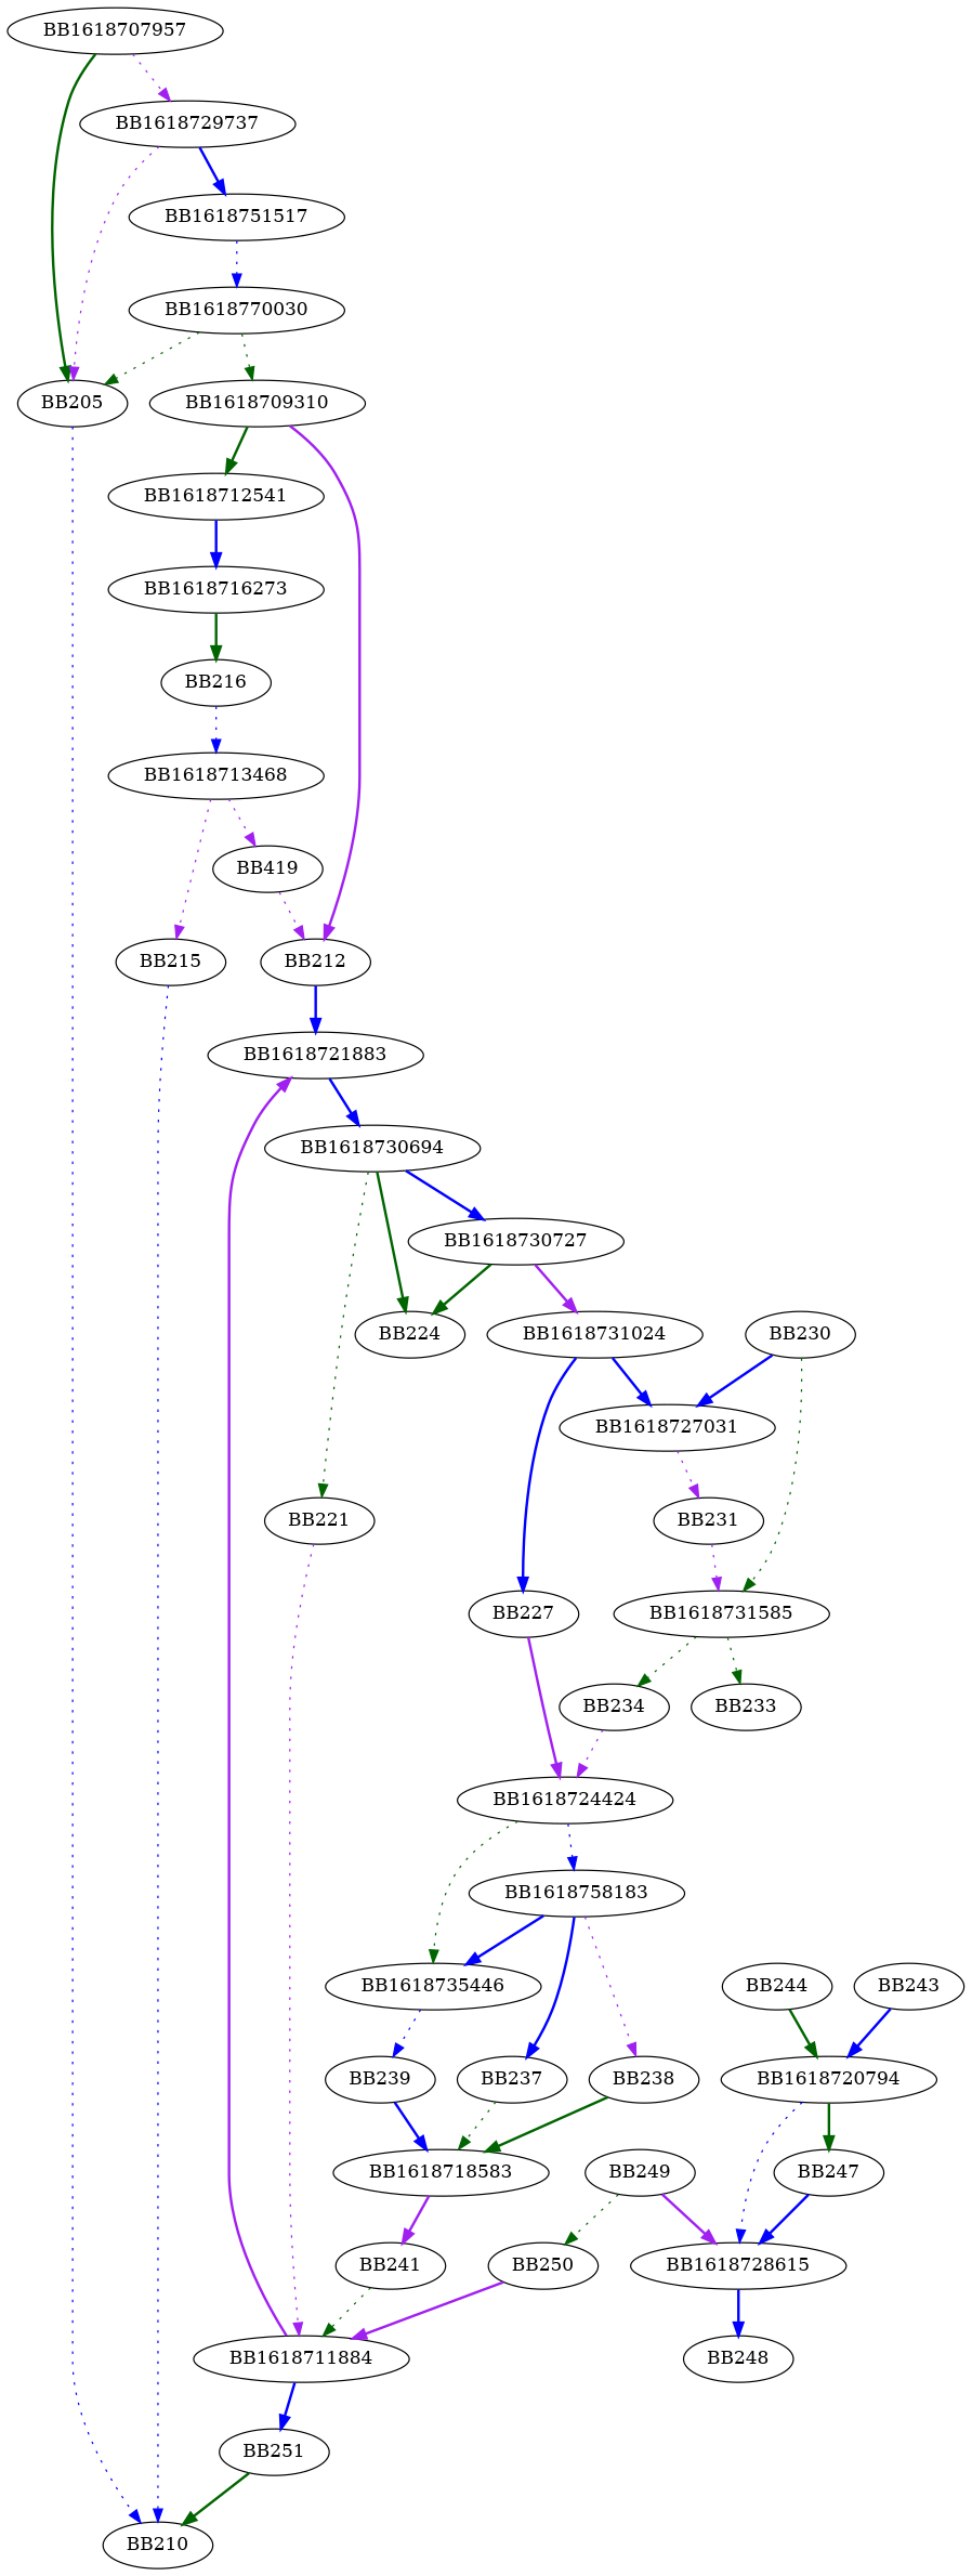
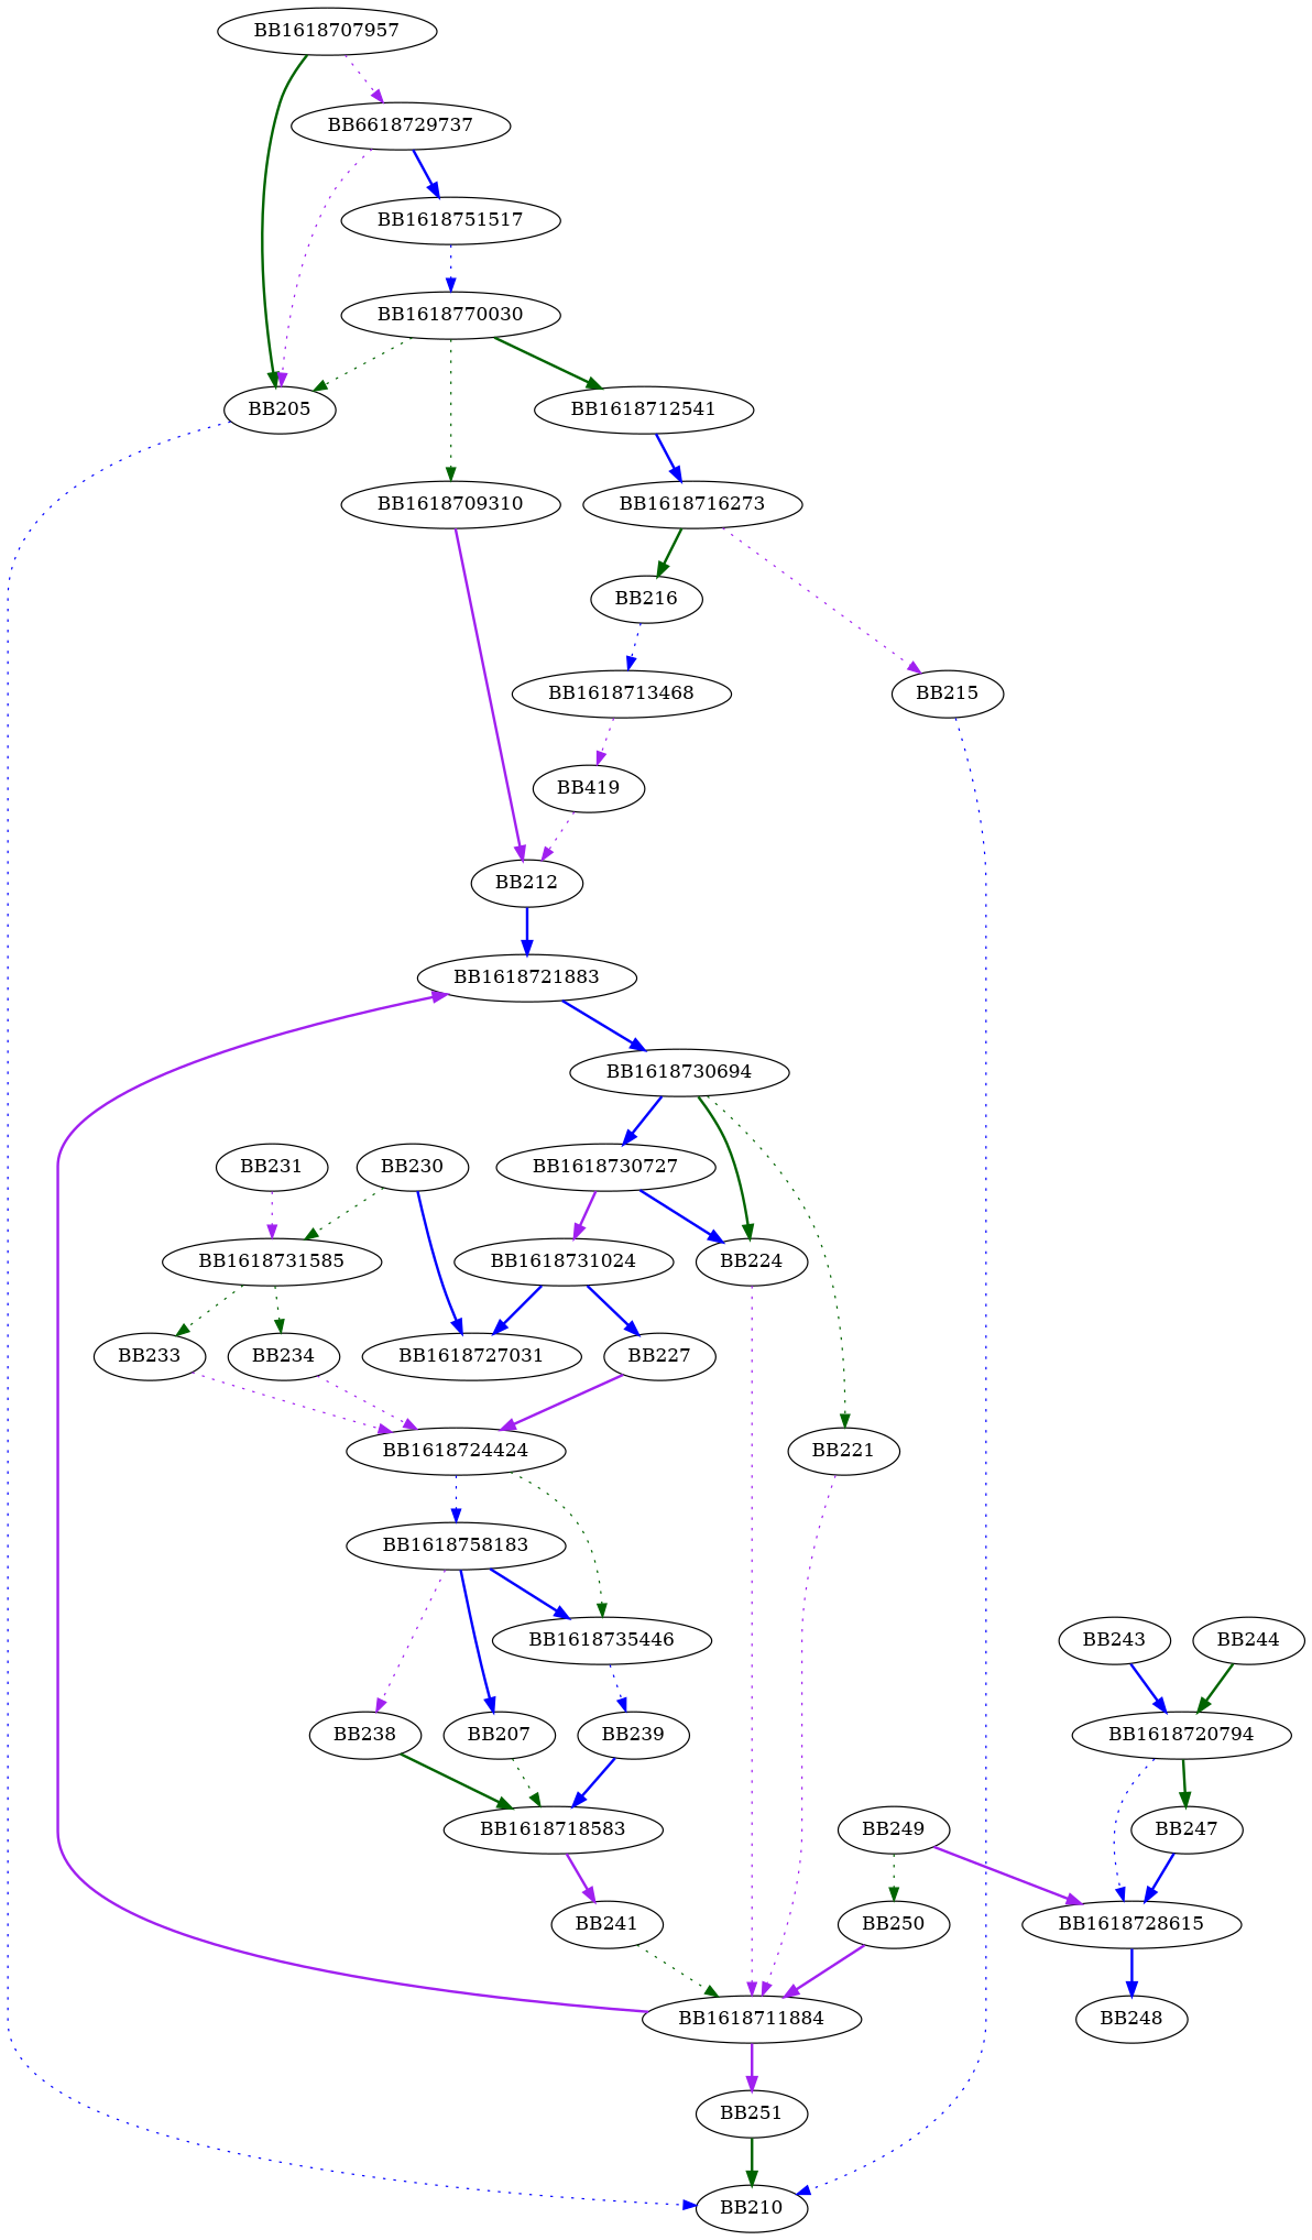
  digraph {
    edge [color=blue style=bold]
    BB1618707957
    BB205
-   BB1618729737
+   BB1618729737 [label=BB6618729737]
    BB210
    BB1618751517
    BB1618770030
    BB1618709310
    n8 [label=BB1618712541]
    BB212
    BB1618716273
    BB1618721883
    BB216
    BB1618730694
    BB215
    BB1618713468
    n16 [label=BB419]
    BB221
    BB1618711884
    BB224
    BB1618730727
    BB251
    BB1618731024
    BB227
    BB1618727031
    BB1618724424
    BB231
    BB1618735446
    BB1618758183
    BB230
    BB1618731585
    BB239
    BB238
-   BB237
+   BB237 [label=BB207]
    BB233
    BB234
    BB1618718583
    BB241
    BB243
    BB1618720794
    BB244
    BB1618728615
    BB247
    BB248
    BB249
    BB250
    BB1618707957 -> BB205 [color=darkgreen]
    BB1618707957 -> BB1618729737 [color=purple style=dotted]
    BB205 -> BB210 [style=dotted]
    BB1618729737 -> BB205 [color=purple style=dotted]
    BB1618729737 -> BB1618751517
    BB1618751517 -> BB1618770030 [style=dotted]
    BB1618770030 -> BB205 [color=darkgreen style=dotted]
    BB1618770030 -> BB1618709310 [color=darkgreen style=dotted]
-   BB1618709310 -> n8 [color=darkgreen]
+   BB1618770030 -> n8 [color=darkgreen]
    BB1618709310 -> BB212 [color=purple]
    n8 -> BB1618716273
    BB212 -> BB1618721883
    BB1618716273 -> BB216 [color=darkgreen]
    BB1618721883 -> BB1618730694
    BB216 -> BB1618713468 [style=dotted]
    BB1618730694 -> BB221 [color=darkgreen style=dotted]
    BB1618730694 -> BB224 [color=darkgreen]
    BB1618730694 -> BB1618730727
    BB215 -> BB210 [style=dotted]
-   BB1618713468 -> BB215 [color=purple style=dotted]
+   BB1618716273 -> BB215 [color=purple style=dotted]
    BB1618713468 -> n16 [color=purple style=dotted]
    n16 -> BB212 [color=purple style=dotted]
    BB221 -> BB1618711884 [color=purple style=dotted]
    BB1618711884 -> BB1618721883 [color=purple]
-   BB1618711884 -> BB251
-   BB1618730727 -> BB224 [color=darkgreen]
+   BB1618711884 -> BB251 [color=purple]
+   BB224 -> BB1618711884 [color=purple style=dotted]
+   BB1618730727 -> BB224
    BB1618730727 -> BB1618731024 [color=purple]
    BB251 -> BB210 [color=darkgreen]
    BB1618731024 -> BB227
    BB1618731024 -> BB1618727031
    BB227 -> BB1618724424 [color=purple]
-   BB1618727031 -> BB231 [color=purple style=dotted]
    BB1618724424 -> BB1618735446 [color=darkgreen style=dotted]
    BB1618724424 -> BB1618758183 [style=dotted]
    BB231 -> BB1618731585 [color=purple style=dotted]
    BB1618735446 -> BB239 [style=dotted]
    BB1618758183 -> BB1618735446
    BB1618758183 -> BB238 [color=purple style=dotted]
    BB1618758183 -> BB237
    BB230 -> BB1618727031
    BB230 -> BB1618731585 [color=darkgreen style=dotted]
    BB1618731585 -> BB233 [color=darkgreen style=dotted]
    BB1618731585 -> BB234 [color=darkgreen style=dotted]
    BB239 -> BB1618718583
    BB238 -> BB1618718583 [color=darkgreen]
    BB237 -> BB1618718583 [color=darkgreen style=dotted]
+   BB233 -> BB1618724424 [color=purple style=dotted]
    BB234 -> BB1618724424 [color=purple style=dotted]
    BB1618718583 -> BB241 [color=purple]
    BB241 -> BB1618711884 [color=darkgreen style=dotted]
    BB243 -> BB1618720794
    BB1618720794 -> BB1618728615 [style=dotted]
    BB1618720794 -> BB247 [color=darkgreen]
    BB244 -> BB1618720794 [color=darkgreen]
    BB1618728615 -> BB248
    BB247 -> BB1618728615
    BB249 -> BB1618728615 [color=purple]
    BB249 -> BB250 [color=darkgreen style=dotted]
    BB250 -> BB1618711884 [color=purple]
  }
